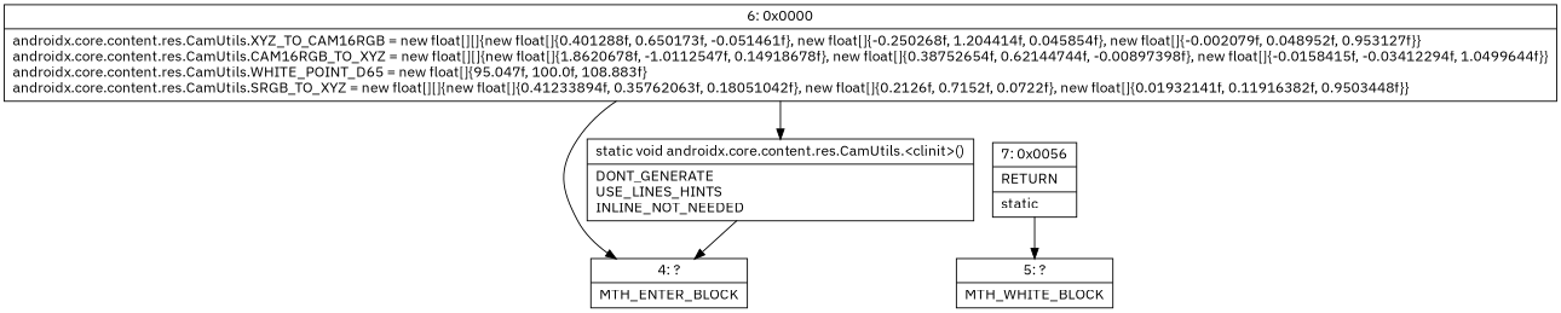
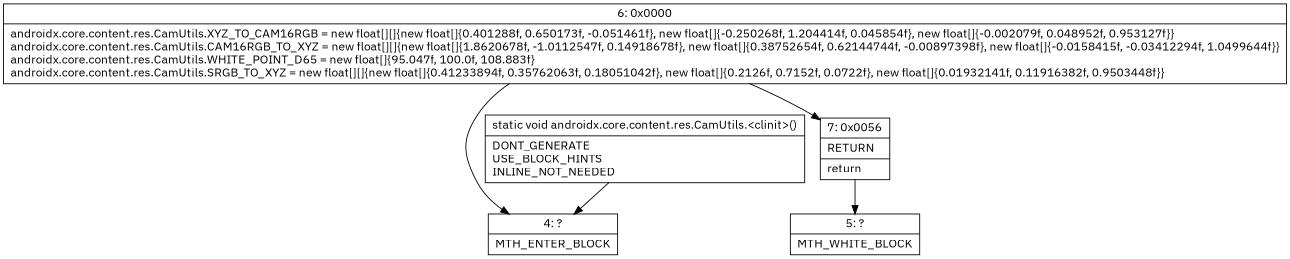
  digraph {
    fontname="IBM Plex Sans"
    node [fontname="IBM Plex Sans" shape=record]
    edge [fontname="IBM Plex Sans"]
    n1 [label="{4\:\ ?|MTH_ENTER_BLOCK\l}"]
    n2 [label="{6\:\ 0x0000|androidx.core.content.res.CamUtils.XYZ_TO_CAM16RGB = new float[][]\{new float[]\{0.401288f, 0.650173f, \-0.051461f\}, new float[]\{\-0.250268f, 1.204414f, 0.045854f\}, new float[]\{\-0.002079f, 0.048952f, 0.953127f\}\}\landroidx.core.content.res.CamUtils.CAM16RGB_TO_XYZ = new float[][]\{new float[]\{1.8620678f, \-1.0112547f, 0.14918678f\}, new float[]\{0.38752654f, 0.62144744f, \-0.00897398f\}, new float[]\{\-0.0158415f, \-0.03412294f, 1.0499644f\}\}\landroidx.core.content.res.CamUtils.WHITE_POINT_D65 = new float[]\{95.047f, 100.0f, 108.883f\}\landroidx.core.content.res.CamUtils.SRGB_TO_XYZ = new float[][]\{new float[]\{0.41233894f, 0.35762063f, 0.18051042f\}, new float[]\{0.2126f, 0.7152f, 0.0722f\}, new float[]\{0.01932141f, 0.11916382f, 0.9503448f\}\}\l}"]
-   n3 [label="{7\:\ 0x0056|RETURN\l|static\l}"]
+   n3 [label="{7\:\ 0x0056|RETURN\l|return\l}"]
    n4 [label="{5\:\ ?|MTH_WHITE_BLOCK\l}"]
-   n5 [label="{static void androidx.core.content.res.CamUtils.\<clinit\>()  | DONT_GENERATE\lUSE_LINES_HINTS\lINLINE_NOT_NEEDED\l}"]
+   n5 [label="{static void androidx.core.content.res.CamUtils.\<clinit\>()  | DONT_GENERATE\lUSE_BLOCK_HINTS\lINLINE_NOT_NEEDED\l}"]
    n2 -> n1
-   n2 -> n5
+   n2 -> n3
    n3 -> n4
    n5 -> n1
  }
